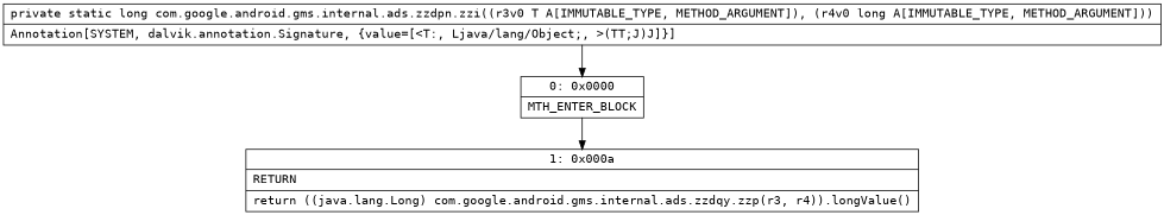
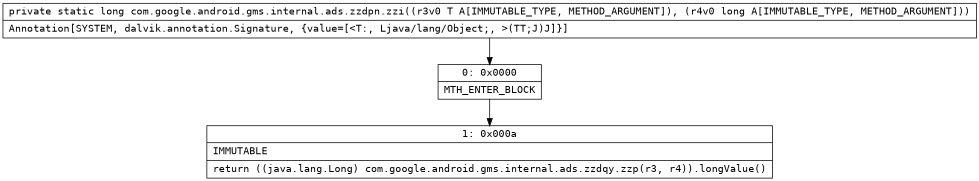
  digraph {
    fontname="DejaVu Sans Mono"
    node [shape=record fontname="DejaVu Sans Mono"]
    edge [fontname="DejaVu Sans Mono"]
    n1 [label="{0\:\ 0x0000|MTH_ENTER_BLOCK\l}"]
-   n2 [label="{1\:\ 0x000a|RETURN\l|return ((java.lang.Long) com.google.android.gms.internal.ads.zzdqy.zzp(r3, r4)).longValue()\l}"]
+   n2 [label="{1\:\ 0x000a|IMMUTABLE\l|return ((java.lang.Long) com.google.android.gms.internal.ads.zzdqy.zzp(r3, r4)).longValue()\l}"]
    n3 [label="{private static long com.google.android.gms.internal.ads.zzdpn.zzi((r3v0 T A[IMMUTABLE_TYPE, METHOD_ARGUMENT]), (r4v0 long A[IMMUTABLE_TYPE, METHOD_ARGUMENT]))  | Annotation[SYSTEM, dalvik.annotation.Signature, \{value=[\<T:, Ljava\/lang\/Object;, \>(TT;J)J]\}]\l}"]
    n1 -> n2
    n3 -> n1
  }
